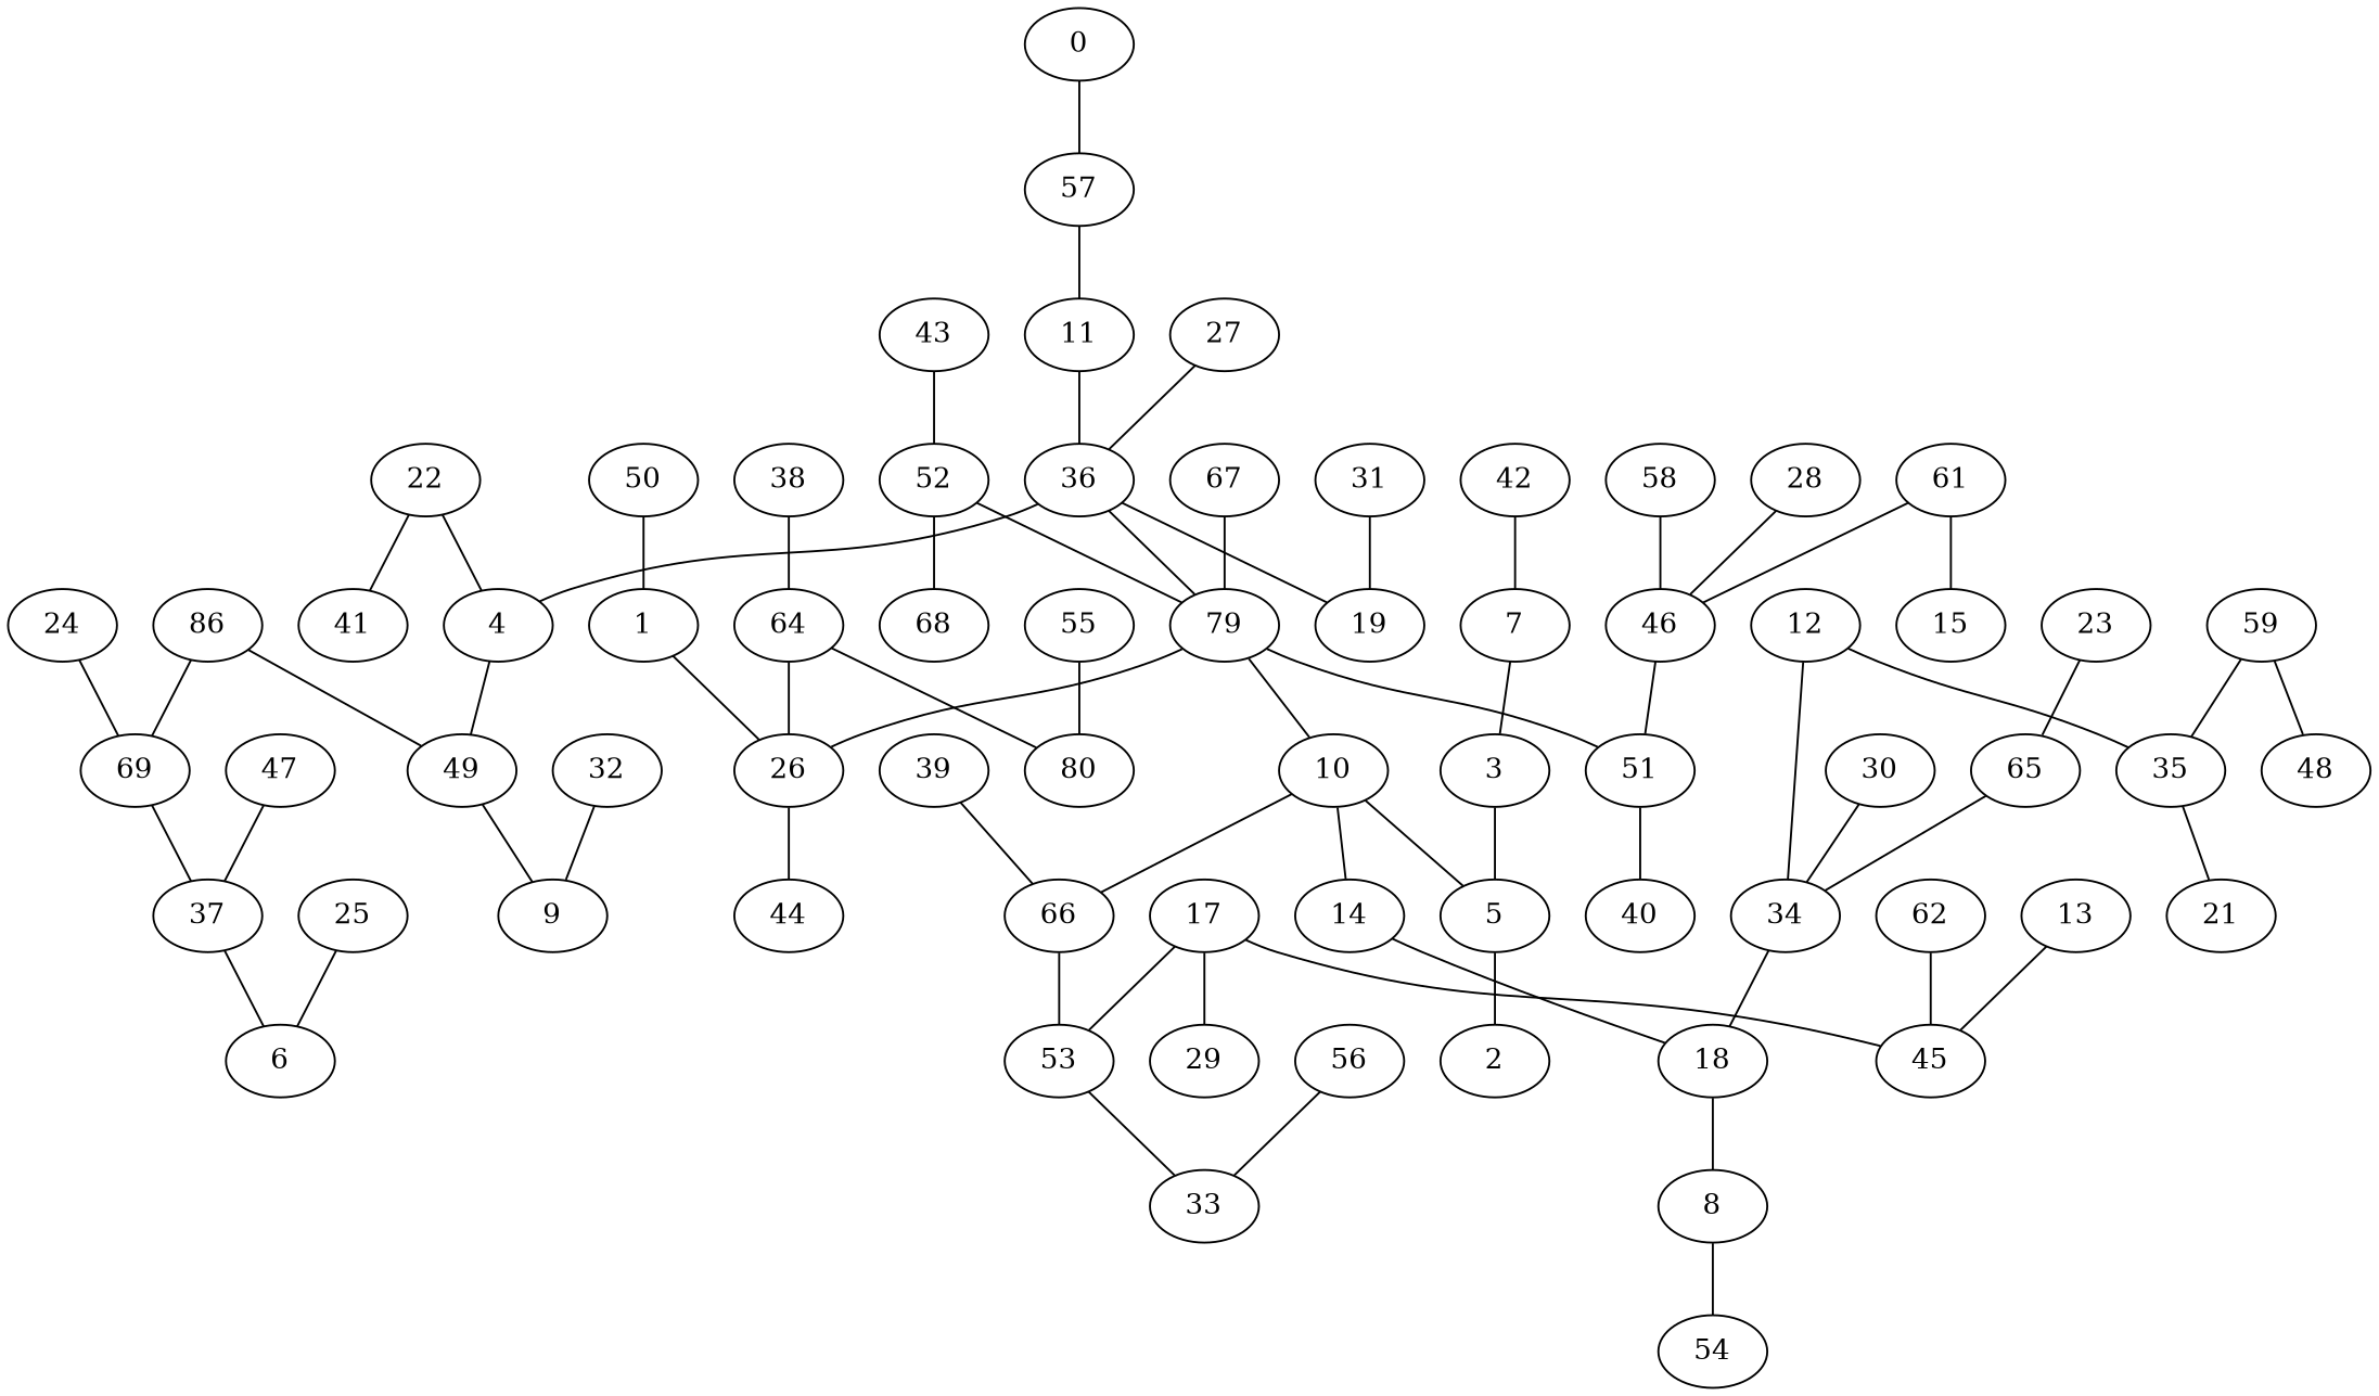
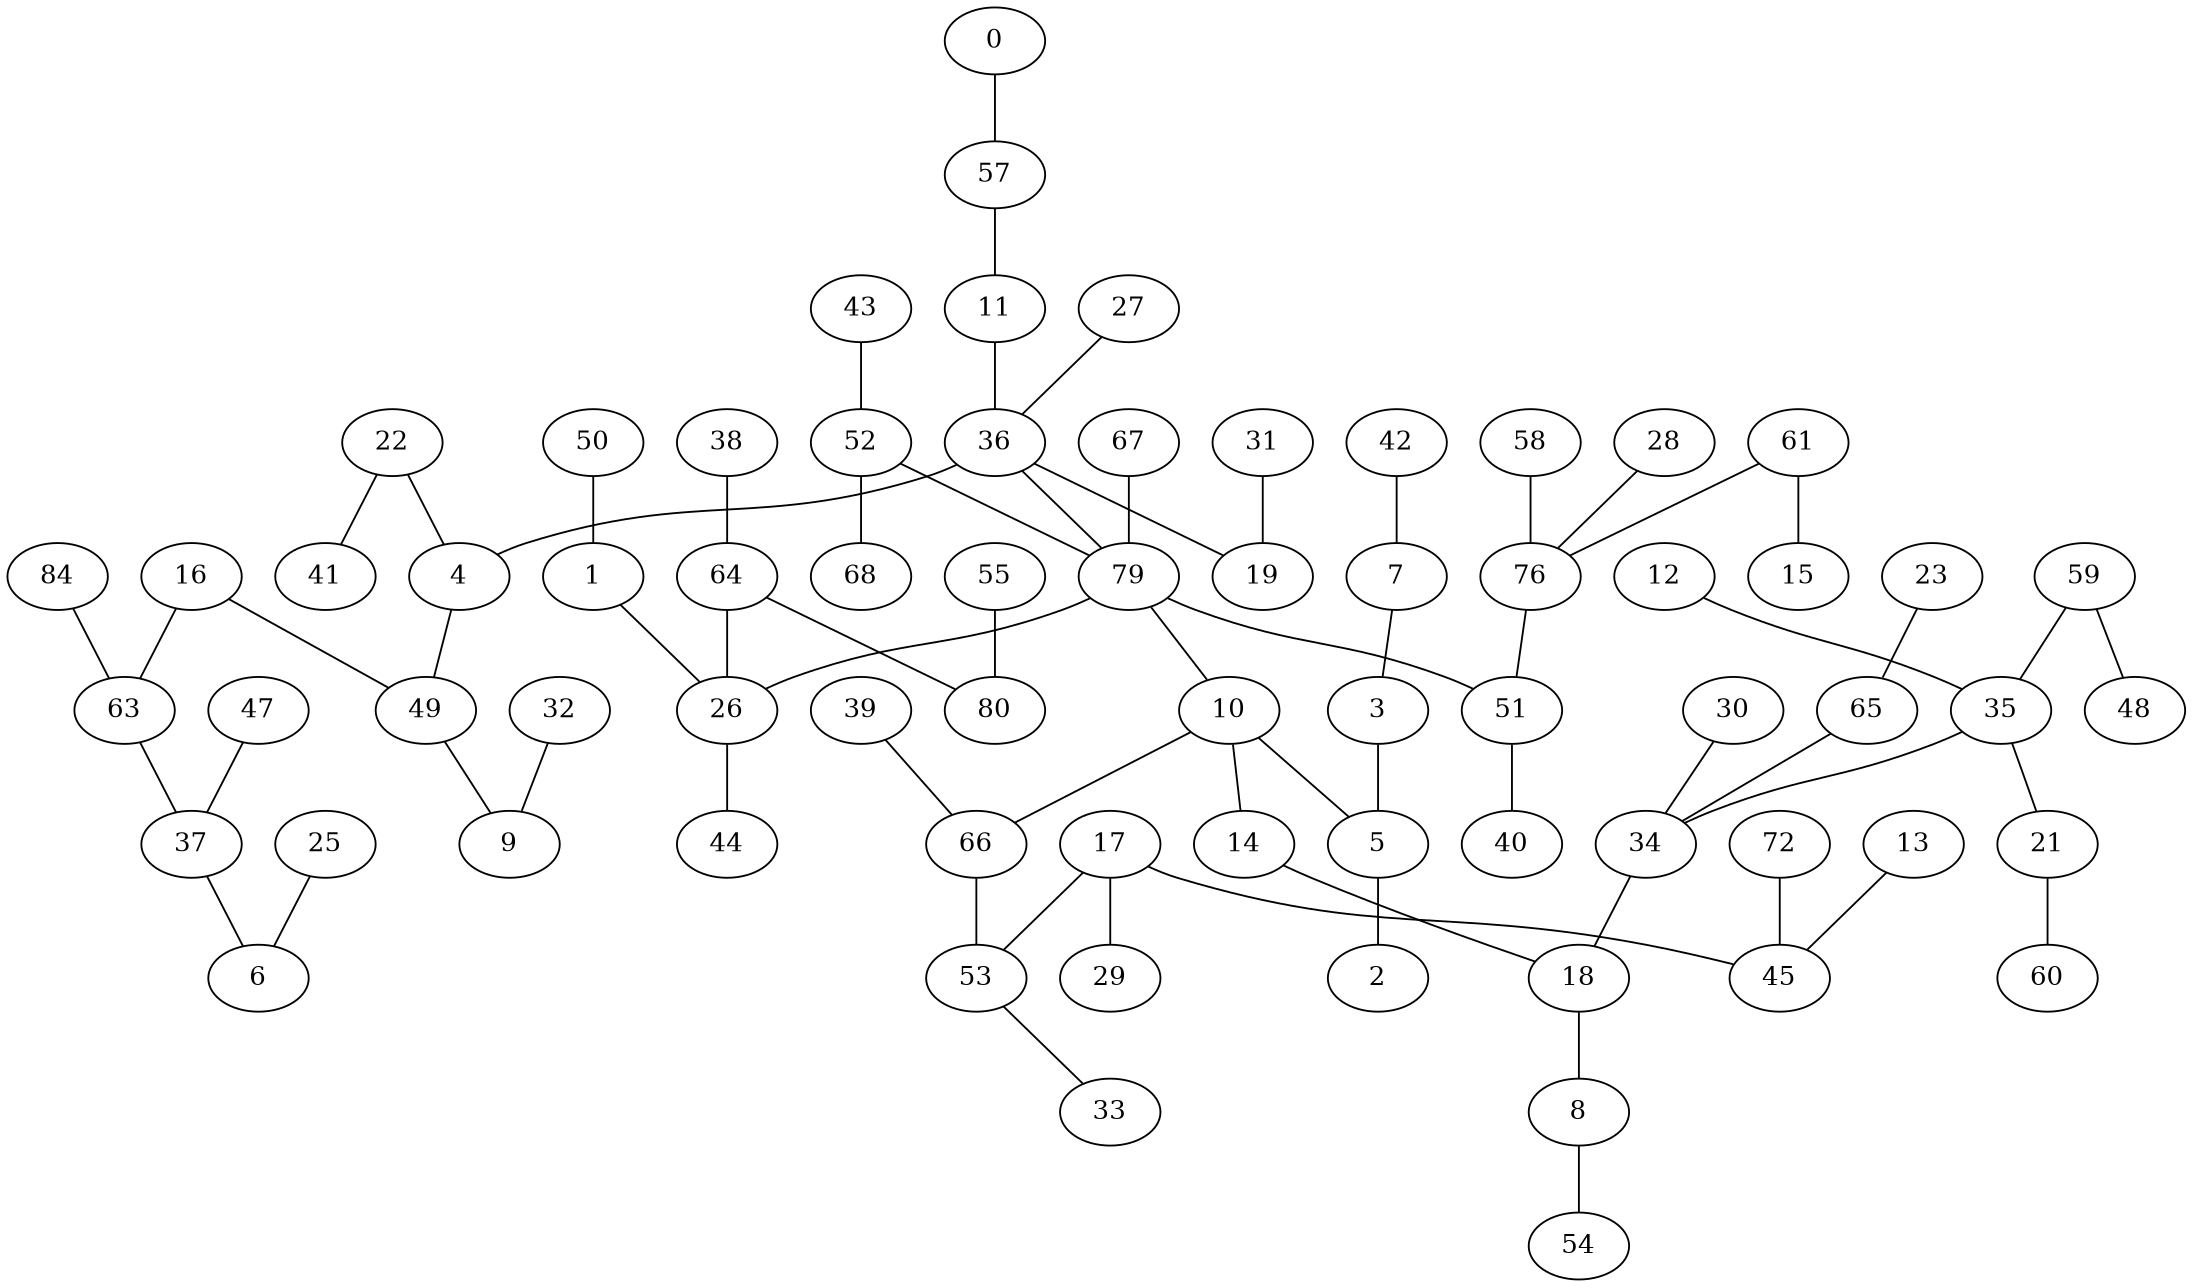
  graph {
-   63 [label=69]
+   63
    37
    6
    21
+   60
    22
    41
    4
    49
    52
    68
    n12 [label=79]
    26
    51
    10
    64
    n17 [label=80]
    44
    9
    18
    8
    54
    40
    5
    66
    14
    58
-   46
+   46 [label=76]
    23
    65
    34
    3
    2
    36
    19
-   16 [label=86]
+   16
    53
    33
    35
    0
    57
    11
    17
    45
    29
    25
    55
-   56
    43
    38
-   62
+   62 [label=72]
    61
    15
    30
    13
    31
    7
    50
    1
    32
    12
    42
    28
-   24
+   24 [label=84]
    27
    67
    59
    48
    39
    47
    63 -- 37
    37 -- 6
+   21 -- 60
    22 -- 41
    22 -- 4
    4 -- 49
    49 -- 9
    52 -- 68
    52 -- n12
    n12 -- 26
    n12 -- 51
    n12 -- 10
    26 -- 44
    51 -- 40
    10 -- 5
    10 -- 66
    10 -- 14
    64 -- 26
    64 -- n17
    18 -- 8
    8 -- 54
    5 -- 2
    66 -- 53
    14 -- 18
    58 -- 46
    46 -- 51
    23 -- 65
    65 -- 34
    34 -- 18
    3 -- 5
    36 -- 4
    36 -- n12
    36 -- 19
    16 -- 63
    16 -- 49
    53 -- 33
    35 -- 21
-   12 -- 34
+   35 -- 34
    0 -- 57
    57 -- 11
    11 -- 36
    17 -- 53
    17 -- 45
    17 -- 29
    25 -- 6
    55 -- n17
-   56 -- 33
    43 -- 52
    38 -- 64
    62 -- 45
    61 -- 46
    61 -- 15
    30 -- 34
    13 -- 45
    31 -- 19
    7 -- 3
    50 -- 1
    1 -- 26
    32 -- 9
    12 -- 35
    42 -- 7
    28 -- 46
    24 -- 63
    27 -- 36
    67 -- n12
    59 -- 35
    59 -- 48
    39 -- 66
    47 -- 37
  }
